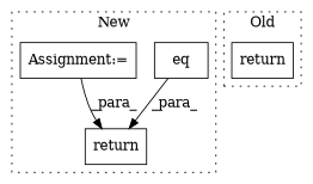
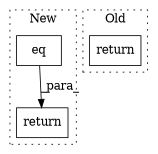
  digraph {
    node [a=41 l=7 shape=box]
    n1 [a=32 l="3,1" label=eq s="4099,4106"]
    n2 [label=return s=4052]
-   n3 [a=7 l=1 label="Assignment:=" s=3980]
    n4 [label=return s=3946]
    subgraph cluster_1 {
      label=New
      style=dotted
      n1
      n2
-     n3
    }
    subgraph cluster_2 {
      label=Old
      style=dotted
      n4
    }
    n1 -> n2 [label=_para_]
-   n3 -> n2 [label=_para_]
  }
